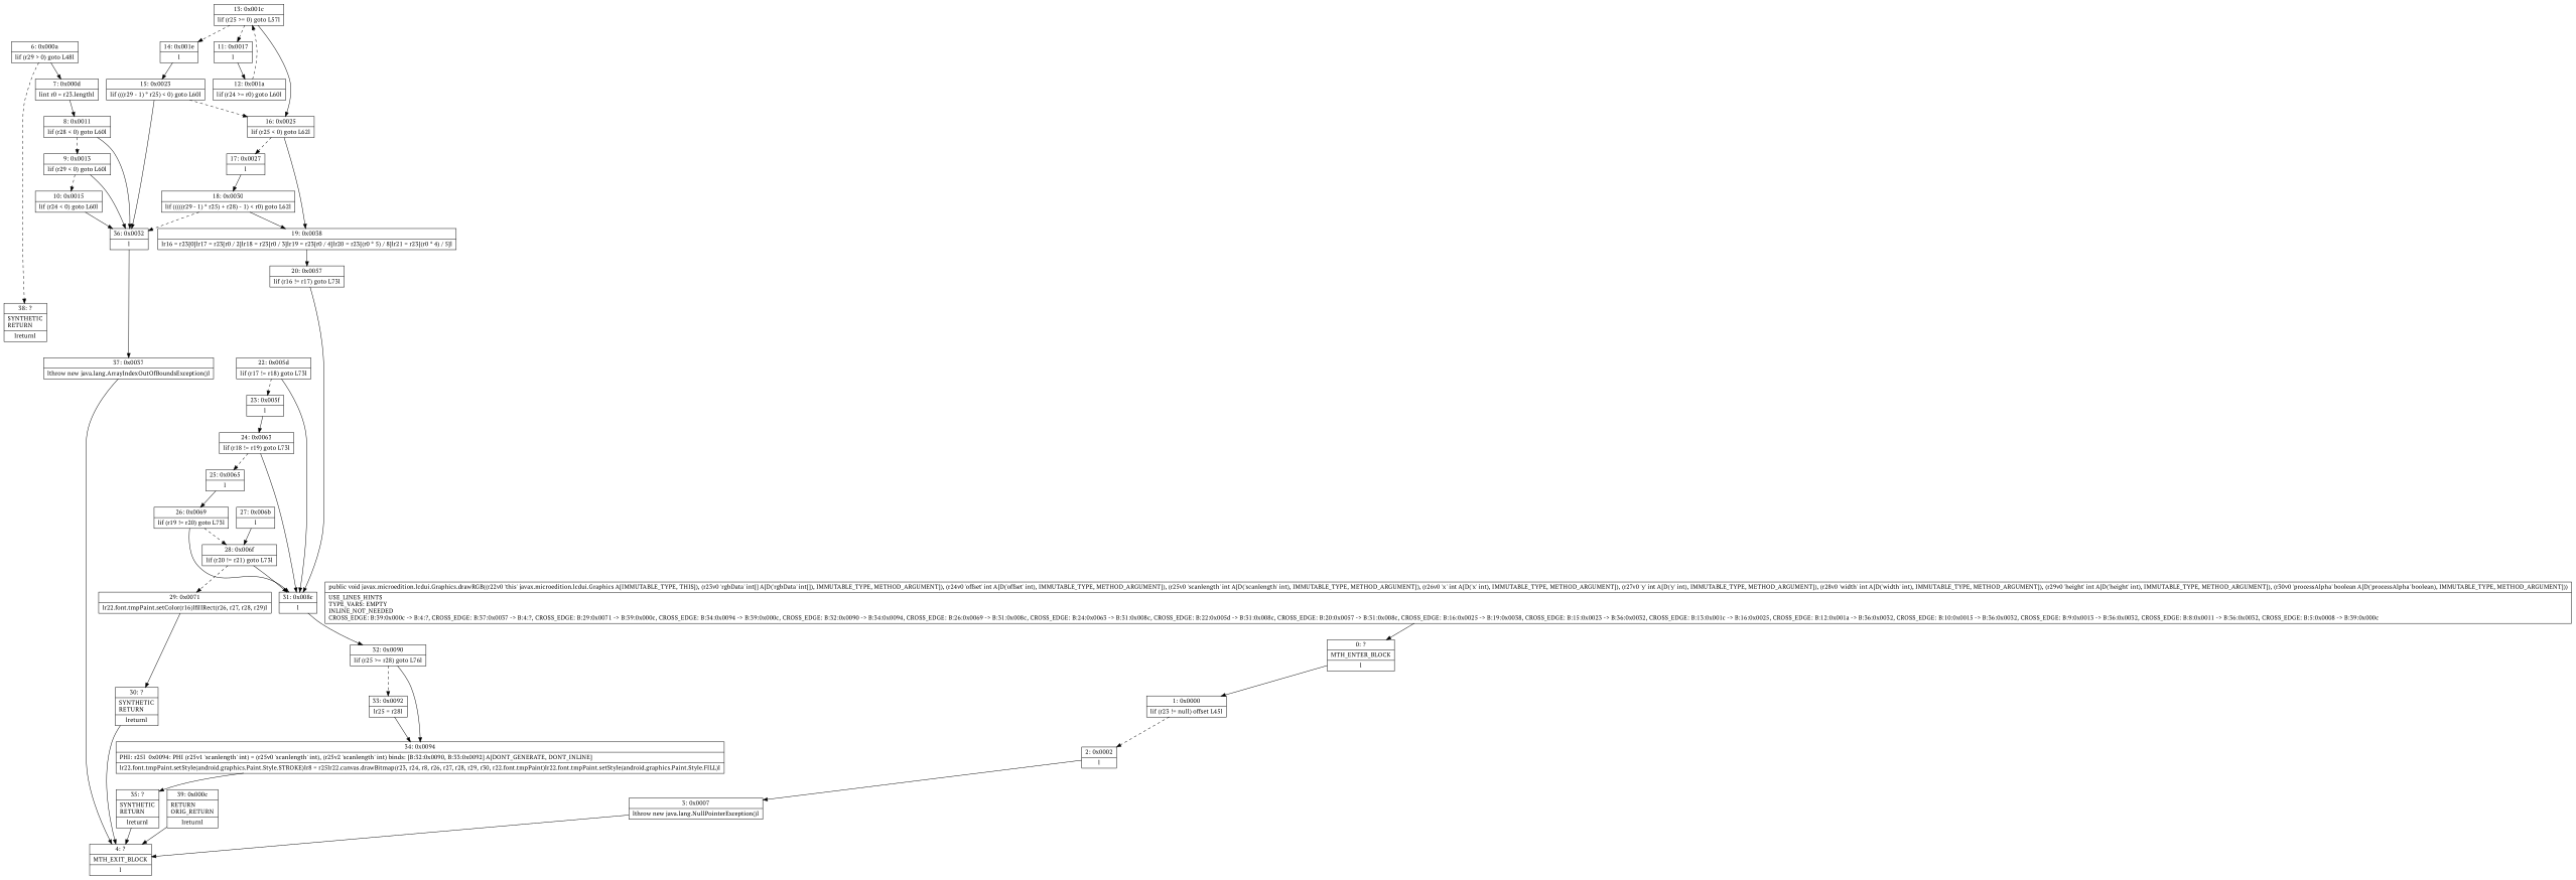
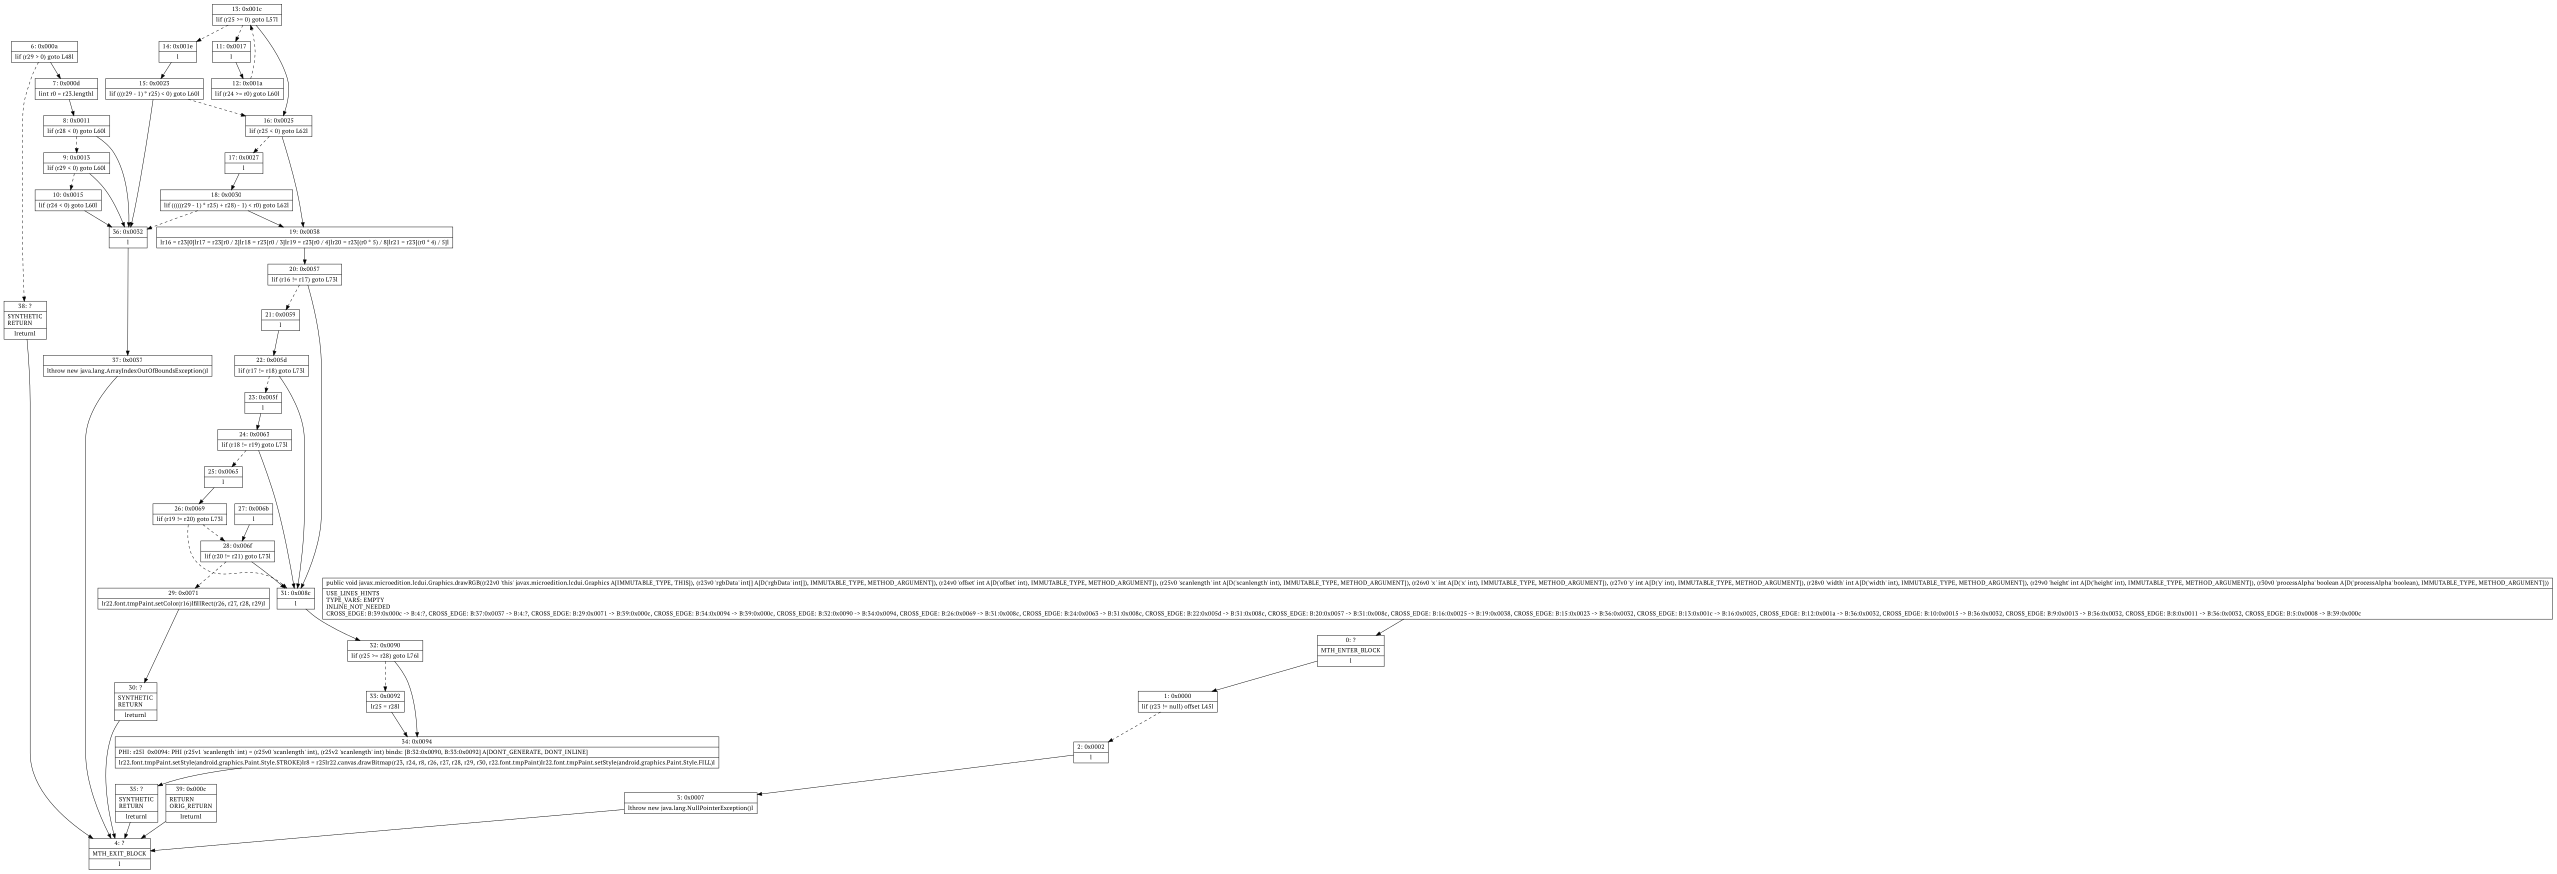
  digraph {
    fontname="PT Serif"
    node [fontname="PT Serif" shape=record]
    edge [fontname="PT Serif"]
    n1 [label="{0\:\ ?|MTH_ENTER_BLOCK\l|l}"]
    n2 [label="{1\:\ 0x0000|lif (r23 != null) offset L45l}"]
    n3 [label="{2\:\ 0x0002|l}"]
    n4 [label="{3\:\ 0x0007|lthrow new java.lang.NullPointerException()l}"]
    n5 [label="{4\:\ ?|MTH_EXIT_BLOCK\l|l}"]
    n6 [label="{6\:\ 0x000a|lif (r29 \> 0) goto L48l}"]
    n7 [label="{7\:\ 0x000d|lint r0 = r23.lengthl}"]
    n8 [label="{38\:\ ?|SYNTHETIC\lRETURN\l|lreturnl}"]
    n9 [label="{39\:\ 0x000c|RETURN\lORIG_RETURN\l|lreturnl}"]
    n10 [label="{8\:\ 0x0011|lif (r28 \< 0) goto L60l}"]
    n11 [label="{9\:\ 0x0013|lif (r29 \< 0) goto L60l}"]
    n12 [label="{36\:\ 0x0032|l}"]
    n13 [label="{10\:\ 0x0015|lif (r24 \< 0) goto L60l}"]
    n14 [label="{37\:\ 0x0037|lthrow new java.lang.ArrayIndexOutOfBoundsException()l}"]
    n15 [label="{11\:\ 0x0017|l}"]
    n16 [label="{12\:\ 0x001a|lif (r24 \>= r0) goto L60l}"]
    n17 [label="{13\:\ 0x001c|lif (r25 \>= 0) goto L57l}"]
    n18 [label="{14\:\ 0x001e|l}"]
    n19 [label="{16\:\ 0x0025|lif (r25 \< 0) goto L62l}"]
    n20 [label="{15\:\ 0x0023|lif (((r29 \- 1) * r25) \< 0) goto L60l}"]
    n21 [label="{17\:\ 0x0027|l}"]
    n22 [label="{19\:\ 0x0038|lr16 = r23[0]lr17 = r23[r0 \/ 2]lr18 = r23[r0 \/ 3]lr19 = r23[r0 \/ 4]lr20 = r23[(r0 * 5) \/ 8]lr21 = r23[(r0 * 4) \/ 5]l}"]
    n23 [label="{18\:\ 0x0030|lif (((((r29 \- 1) * r25) + r28) \- 1) \< r0) goto L62l}"]
    n24 [label="{20\:\ 0x0057|lif (r16 != r17) goto L73l}"]
+   n25 [label="{21\:\ 0x0059|l}"]
    n26 [label="{31\:\ 0x008c|l}"]
    n27 [label="{22\:\ 0x005d|lif (r17 != r18) goto L73l}"]
    n28 [label="{32\:\ 0x0090|lif (r25 \>= r28) goto L76l}"]
    n29 [label="{23\:\ 0x005f|l}"]
    n30 [label="{24\:\ 0x0063|lif (r18 != r19) goto L73l}"]
    n31 [label="{25\:\ 0x0065|l}"]
    n32 [label="{26\:\ 0x0069|lif (r19 != r20) goto L73l}"]
    n33 [label="{28\:\ 0x006f|lif (r20 != r21) goto L73l}"]
    n34 [label="{27\:\ 0x006b|l}"]
    n35 [label="{29\:\ 0x0071|lr22.font.tmpPaint.setColor(r16)lfillRect(r26, r27, r28, r29)l}"]
    n36 [label="{30\:\ ?|SYNTHETIC\lRETURN\l|lreturnl}"]
    n37 [label="{33\:\ 0x0092|lr25 = r28l}"]
    n38 [label="{34\:\ 0x0094|PHI: r25l  0x0094: PHI (r25v1 'scanlength' int) = (r25v0 'scanlength' int), (r25v2 'scanlength' int) binds: [B:32:0x0090, B:33:0x0092] A[DONT_GENERATE, DONT_INLINE]\l|lr22.font.tmpPaint.setStyle(android.graphics.Paint.Style.STROKE)lr8 = r25lr22.canvas.drawBitmap(r23, r24, r8, r26, r27, r28, r29, r30, r22.font.tmpPaint)lr22.font.tmpPaint.setStyle(android.graphics.Paint.Style.FILL)l}"]
    n39 [label="{35\:\ ?|SYNTHETIC\lRETURN\l|lreturnl}"]
    n40 [label="{public void javax.microedition.lcdui.Graphics.drawRGB((r22v0 'this' javax.microedition.lcdui.Graphics A[IMMUTABLE_TYPE, THIS]), (r23v0 'rgbData' int[] A[D('rgbData' int[]), IMMUTABLE_TYPE, METHOD_ARGUMENT]), (r24v0 'offset' int A[D('offset' int), IMMUTABLE_TYPE, METHOD_ARGUMENT]), (r25v0 'scanlength' int A[D('scanlength' int), IMMUTABLE_TYPE, METHOD_ARGUMENT]), (r26v0 'x' int A[D('x' int), IMMUTABLE_TYPE, METHOD_ARGUMENT]), (r27v0 'y' int A[D('y' int), IMMUTABLE_TYPE, METHOD_ARGUMENT]), (r28v0 'width' int A[D('width' int), IMMUTABLE_TYPE, METHOD_ARGUMENT]), (r29v0 'height' int A[D('height' int), IMMUTABLE_TYPE, METHOD_ARGUMENT]), (r30v0 'processAlpha' boolean A[D('processAlpha' boolean), IMMUTABLE_TYPE, METHOD_ARGUMENT]))  | USE_LINES_HINTS\lTYPE_VARS: EMPTY\lINLINE_NOT_NEEDED\lCROSS_EDGE: B:39:0x000c \-\> B:4:?, CROSS_EDGE: B:37:0x0037 \-\> B:4:?, CROSS_EDGE: B:29:0x0071 \-\> B:39:0x000c, CROSS_EDGE: B:34:0x0094 \-\> B:39:0x000c, CROSS_EDGE: B:32:0x0090 \-\> B:34:0x0094, CROSS_EDGE: B:26:0x0069 \-\> B:31:0x008c, CROSS_EDGE: B:24:0x0063 \-\> B:31:0x008c, CROSS_EDGE: B:22:0x005d \-\> B:31:0x008c, CROSS_EDGE: B:20:0x0057 \-\> B:31:0x008c, CROSS_EDGE: B:16:0x0025 \-\> B:19:0x0038, CROSS_EDGE: B:15:0x0023 \-\> B:36:0x0032, CROSS_EDGE: B:13:0x001c \-\> B:16:0x0025, CROSS_EDGE: B:12:0x001a \-\> B:36:0x0032, CROSS_EDGE: B:10:0x0015 \-\> B:36:0x0032, CROSS_EDGE: B:9:0x0013 \-\> B:36:0x0032, CROSS_EDGE: B:8:0x0011 \-\> B:36:0x0032, CROSS_EDGE: B:5:0x0008 \-\> B:39:0x000c\l}"]
    n1 -> n2
    n2 -> n3 [style=dashed]
    n3 -> n4
    n4 -> n5
    n6 -> n7
    n6 -> n8 [style=dashed]
    n7 -> n10
+   n8 -> n5
    n9 -> n5
    n10 -> n11 [style=dashed]
    n10 -> n12
    n11 -> n12
    n11 -> n13 [style=dashed]
    n12 -> n14
    n13 -> n12
    n14 -> n5
    n15 -> n16
    n16 -> n17 [style=dashed]
    n17 -> n15 [style=dashed]
    n17 -> n18 [style=dashed]
    n17 -> n19
    n18 -> n20
    n19 -> n21 [style=dashed]
    n19 -> n22
    n20 -> n12
    n20 -> n19 [style=dashed]
    n21 -> n23
    n22 -> n24
    n23 -> n12 [style=dashed]
    n23 -> n22
+   n24 -> n25 [style=dashed]
    n24 -> n26
+   n25 -> n27
    n26 -> n28
    n27 -> n26
    n27 -> n29 [style=dashed]
    n28 -> n37 [style=dashed]
    n28 -> n38
    n29 -> n30
    n30 -> n26
    n30 -> n31 [style=dashed]
    n31 -> n32
-   n32 -> n26
+   n32 -> n26 [style=dashed]
    n32 -> n33 [style=dashed]
    n33 -> n26
    n33 -> n35 [style=dashed]
    n34 -> n33
    n35 -> n36
    n36 -> n5
    n37 -> n38
    n38 -> n39
    n39 -> n5
    n40 -> n1
  }
